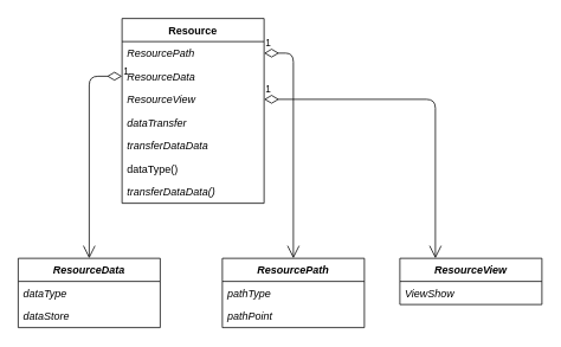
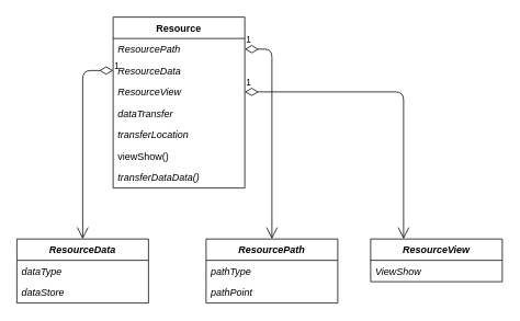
  <mxCell id="0" />
  <mxCell id="1" parent="0" />
  <mxCell id="2" value="1" style="endArrow=open;html=1;endSize=12;startArrow=diamondThin;startSize=14;startFill=0;edgeStyle=orthogonalEdgeStyle;align=left;verticalAlign=bottom;exitX=1;exitY=0.5;exitDx=0;exitDy=0;entryX=0.5;entryY=0;entryDx=0;entryDy=0;" parent="1" source="14" target="8" edge="1"><mxGeometry x="-1" y="3" relative="1" as="geometry"><mxPoint x="220" y="130" as="sourcePoint" /><mxPoint x="380" y="130" as="targetPoint" /></mxGeometry></mxCell>
  <mxCell id="3" value="1" style="endArrow=open;html=1;endSize=12;startArrow=diamondThin;startSize=14;startFill=0;edgeStyle=orthogonalEdgeStyle;align=left;verticalAlign=bottom;entryX=0.5;entryY=0;entryDx=0;entryDy=0;exitX=0;exitY=0.5;exitDx=0;exitDy=0;" parent="1" source="15" target="5" edge="1"><mxGeometry x="-1" y="3" relative="1" as="geometry"><mxPoint x="100" y="450" as="sourcePoint" /><mxPoint x="460" y="300" as="targetPoint" /></mxGeometry></mxCell>
  <mxCell id="4" value="1" style="endArrow=open;html=1;endSize=12;startArrow=diamondThin;startSize=14;startFill=0;edgeStyle=orthogonalEdgeStyle;align=left;verticalAlign=bottom;entryX=0.25;entryY=0;entryDx=0;entryDy=0;exitX=1;exitY=0.5;exitDx=0;exitDy=0;" parent="1" source="16" target="11" edge="1"><mxGeometry x="-1" y="3" relative="1" as="geometry"><mxPoint x="300" y="130" as="sourcePoint" /><mxPoint x="460" y="130" as="targetPoint" /></mxGeometry></mxCell>
  <mxCell id="5" value="ResourceData" style="swimlane;fontStyle=3;align=center;verticalAlign=top;childLayout=stackLayout;horizontal=1;startSize=26;horizontalStack=0;resizeParent=1;resizeParentMax=0;resizeLast=0;collapsible=1;marginBottom=0;" parent="1" vertex="1"><mxGeometry x="20" y="290" width="160" height="78" as="geometry" /></mxCell>
  <mxCell id="6" value="dataType" style="text;strokeColor=none;fillColor=none;align=left;verticalAlign=top;spacingLeft=4;spacingRight=4;overflow=hidden;rotatable=0;points=[[0,0.5],[1,0.5]];portConstraint=eastwest;fontStyle=2" parent="5" vertex="1"><mxGeometry y="26" width="160" height="26" as="geometry" /></mxCell>
  <mxCell id="7" value="dataStore" style="text;strokeColor=none;fillColor=none;align=left;verticalAlign=top;spacingLeft=4;spacingRight=4;overflow=hidden;rotatable=0;points=[[0,0.5],[1,0.5]];portConstraint=eastwest;fontStyle=2" parent="5" vertex="1"><mxGeometry y="52" width="160" height="26" as="geometry" /></mxCell>
  <mxCell id="8" value="ResourcePath" style="swimlane;fontStyle=3;align=center;verticalAlign=top;childLayout=stackLayout;horizontal=1;startSize=26;horizontalStack=0;resizeParent=1;resizeParentMax=0;resizeLast=0;collapsible=1;marginBottom=0;" parent="1" vertex="1"><mxGeometry x="250" y="290" width="160" height="78" as="geometry" /></mxCell>
  <mxCell id="9" value="pathType" style="text;strokeColor=none;fillColor=none;align=left;verticalAlign=top;spacingLeft=4;spacingRight=4;overflow=hidden;rotatable=0;points=[[0,0.5],[1,0.5]];portConstraint=eastwest;fontStyle=2" parent="8" vertex="1"><mxGeometry y="26" width="160" height="26" as="geometry" /></mxCell>
  <mxCell id="10" value="pathPoint" style="text;strokeColor=none;fillColor=none;align=left;verticalAlign=top;spacingLeft=4;spacingRight=4;overflow=hidden;rotatable=0;points=[[0,0.5],[1,0.5]];portConstraint=eastwest;fontStyle=2" parent="8" vertex="1"><mxGeometry y="52" width="160" height="26" as="geometry" /></mxCell>
  <mxCell id="11" value="ResourceView" style="swimlane;fontStyle=3;align=center;verticalAlign=top;childLayout=stackLayout;horizontal=1;startSize=26;horizontalStack=0;resizeParent=1;resizeParentMax=0;resizeLast=0;collapsible=1;marginBottom=0;" parent="1" vertex="1"><mxGeometry x="450" y="290" width="160" height="52" as="geometry" /></mxCell>
  <mxCell id="12" value="ViewShow" style="text;strokeColor=none;fillColor=none;align=left;verticalAlign=top;spacingLeft=4;spacingRight=4;overflow=hidden;rotatable=0;points=[[0,0.5],[1,0.5]];portConstraint=eastwest;fontStyle=2" parent="11" vertex="1"><mxGeometry y="26" width="160" height="26" as="geometry" /></mxCell>
  <mxCell id="13" value="Resource" style="swimlane;fontStyle=1;align=center;verticalAlign=top;childLayout=stackLayout;horizontal=1;startSize=26;horizontalStack=0;resizeParent=1;resizeLast=0;collapsible=1;marginBottom=0;rounded=0;shadow=0;strokeWidth=1;" parent="1" vertex="1"><mxGeometry x="137" y="20" width="160" height="208" as="geometry"><mxRectangle x="230" y="140" width="160" height="26" as="alternateBounds" /></mxGeometry></mxCell>
  <mxCell id="14" value="ResourcePath" style="text;align=left;verticalAlign=top;spacingLeft=4;spacingRight=4;overflow=hidden;rotatable=0;points=[[0,0.5],[1,0.5]];portConstraint=eastwest;rounded=0;shadow=0;html=0;fontStyle=2" parent="13" vertex="1"><mxGeometry y="26" width="160" height="26" as="geometry" /></mxCell>
  <mxCell id="15" value="ResourceData" style="text;align=left;verticalAlign=top;spacingLeft=4;spacingRight=4;overflow=hidden;rotatable=0;points=[[0,0.5],[1,0.5]];portConstraint=eastwest;rounded=0;shadow=0;html=0;fontStyle=2" parent="13" vertex="1"><mxGeometry y="52" width="160" height="26" as="geometry" /></mxCell>
  <mxCell id="16" value="ResourceView" style="text;align=left;verticalAlign=top;spacingLeft=4;spacingRight=4;overflow=hidden;rotatable=0;points=[[0,0.5],[1,0.5]];portConstraint=eastwest;rounded=0;shadow=0;html=0;fontStyle=2" parent="13" vertex="1"><mxGeometry y="78" width="160" height="26" as="geometry" /></mxCell>
  <mxCell id="17" value="dataTransfer" style="text;align=left;verticalAlign=top;spacingLeft=4;spacingRight=4;overflow=hidden;rotatable=0;points=[[0,0.5],[1,0.5]];portConstraint=eastwest;rounded=0;shadow=0;html=0;fontStyle=2" vertex="1" parent="13"><mxGeometry y="104" width="160" height="26" as="geometry" /></mxCell>
- <mxCell id="18" value="transferDataData" style="text;align=left;verticalAlign=top;spacingLeft=4;spacingRight=4;overflow=hidden;rotatable=0;points=[[0,0.5],[1,0.5]];portConstraint=eastwest;rounded=0;shadow=0;html=0;fontStyle=2" vertex="1" parent="13"><mxGeometry y="130" width="160" height="26" as="geometry" /></mxCell>
- <mxCell id="19" value="dataType()" style="text;align=left;verticalAlign=top;spacingLeft=4;spacingRight=4;overflow=hidden;rotatable=0;points=[[0,0.5],[1,0.5]];portConstraint=eastwest;rounded=0;shadow=0;html=0;fontStyle=0" parent="13" vertex="1"><mxGeometry y="156" width="160" height="26" as="geometry" /></mxCell>
+ <mxCell id="18" value="transferLocation" style="text;align=left;verticalAlign=top;spacingLeft=4;spacingRight=4;overflow=hidden;rotatable=0;points=[[0,0.5],[1,0.5]];portConstraint=eastwest;rounded=0;shadow=0;html=0;fontStyle=2" vertex="1" parent="13"><mxGeometry y="130" width="160" height="26" as="geometry" /></mxCell>
+ <mxCell id="19" value="viewShow()" style="text;align=left;verticalAlign=top;spacingLeft=4;spacingRight=4;overflow=hidden;rotatable=0;points=[[0,0.5],[1,0.5]];portConstraint=eastwest;rounded=0;shadow=0;html=0;fontStyle=0" parent="13" vertex="1"><mxGeometry y="156" width="160" height="26" as="geometry" /></mxCell>
  <mxCell id="20" value="transferDataData()" style="text;align=left;verticalAlign=top;spacingLeft=4;spacingRight=4;overflow=hidden;rotatable=0;points=[[0,0.5],[1,0.5]];portConstraint=eastwest;rounded=0;shadow=0;html=0;fontStyle=2" vertex="1" parent="13"><mxGeometry y="182" width="160" height="26" as="geometry" /></mxCell>
